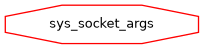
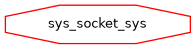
  digraph {
    rankdir=LR
-   n1 [color=red fillcolor=white fontname=Helvetica fontsize=10 height=0.2 label=sys_socket_args shape=octagon style=filled width=0.4]
+   n1 [color=red fillcolor=white fontname=Helvetica fontsize=10 height=0.2 label=sys_socket_sys shape=octagon style=filled width=0.4]
  }
